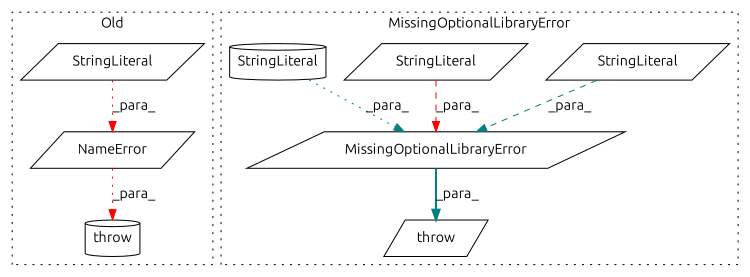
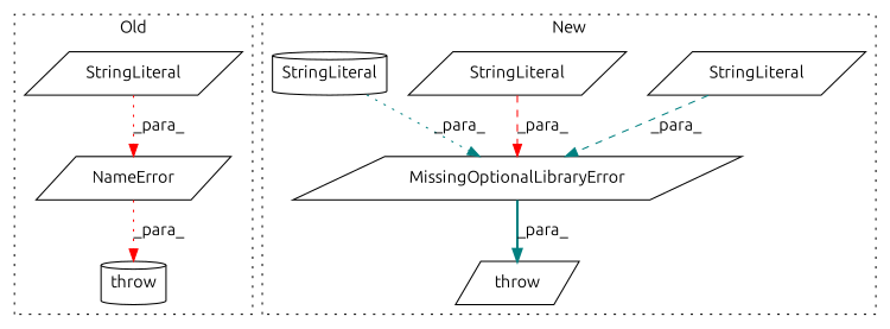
  digraph {
    fontname=Ubuntu
    node [a=45 l=6 shape=parallelogram fontname=Ubuntu]
    edge [color=red style=dotted fontname=Ubuntu]
    n1 [a=32 l="10,1" label=NameError s="709,744"]
    n2 [a=53 label=throw s=703 shape=cylinder]
    n3 [l=25 label=StringLiteral s=719]
    n4 [a=53 label=throw s=707]
    n5 [a=32 l="28,1" label=MissingOptionalLibraryError s="713,798"]
    n6 [l=16 label=StringLiteral s=749]
    n7 [l=7 label=StringLiteral s=741]
    n8 [l=32 label=StringLiteral s=766 shape=cylinder]
    subgraph cluster_1 {
      label=Old
      style=dotted
      n1
      n2
      n3
    }
    subgraph cluster_2 {
-     label=MissingOptionalLibraryError
+     label=New
      style=dotted
      n4
      n5
      n6
      n7
      n8
    }
    n1 -> n2 [label=_para_]
    n3 -> n1 [label=_para_]
    n5 -> n4 [label=_para_ color=teal style=bold]
    n6 -> n5 [label=_para_ color=teal style=dashed]
    n7 -> n5 [label=_para_ style=dashed]
    n8 -> n5 [label=_para_ color=teal]
  }
